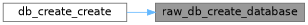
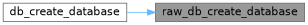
  digraph {
    rankdir=RL
    node [fontname=Helvetica fontsize=14 shape=box style=filled]
    n1 [color=gray40 fillcolor=grey60 fontcolor=black height=0.2 label=raw_db_create_database width=0.4]
-   n2 [color=grey40 fillcolor=white height=0.2 label=db_create_create width=0.4]
+   n2 [color=grey40 fillcolor=white height=0.2 label=db_create_database width=0.4]
    n1 -> n2 [color=steelblue1 dir=back fontname=Helvetica fontsize=14 labelfontname=Helvetica labelfontsize=14 style=solid]
  }
